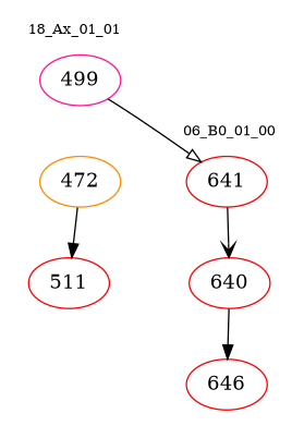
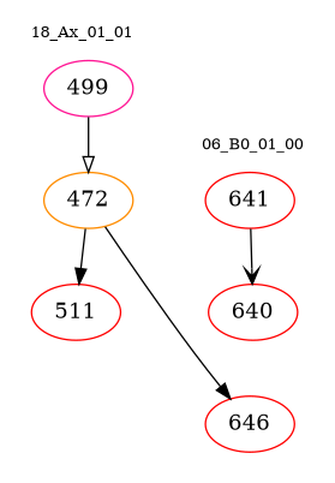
  digraph {
    node [color=red]
    edge [arrowhead=normal color=black]
    n1 [color=deeppink label=499]
    n2 [color=darkorange label=472]
    n3 [label=511]
    n4 [label=641]
    n5 [label=640]
    n6 [label=646]
    subgraph cluster_1 {
      color=white
      fontsize=10
      label="18_Ax_01_01"
      n1
      n2
      n3
    }
    subgraph cluster_2 {
      color=white
      fontsize=10
      label="06_B0_01_00"
      n4
      n5
      n6
    }
-   n1 -> n4 [arrowhead=onormal]
+   n1 -> n2 [arrowhead=onormal]
    n2 -> n3
    n4 -> n5 [arrowhead=vee]
-   n5 -> n6
+   n2 -> n6
  }
